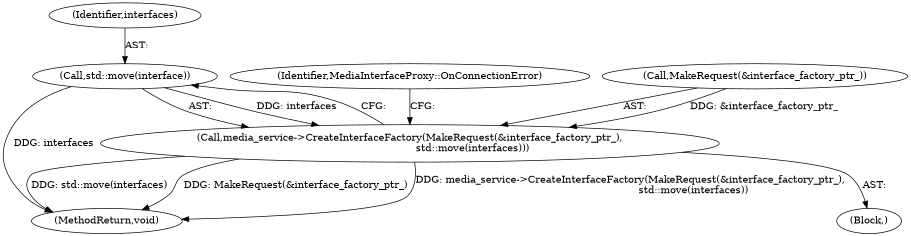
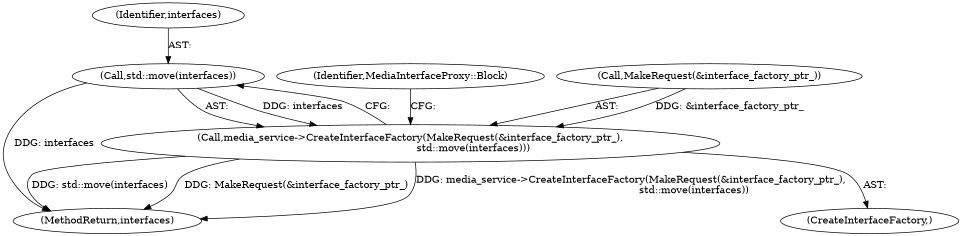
  digraph {
-   n1 [label="(Call,std::move(interface))"]
+   n1 [label="(Call,std::move(interfaces))"]
    n2 [label="(Call,media_service->CreateInterfaceFactory(MakeRequest(&interface_factory_ptr_),\n                                        std::move(interfaces)))"]
-   n3 [label="(MethodReturn,void)"]
-   n4 [label="(Block,)"]
+   n3 [label="(MethodReturn,interfaces)"]
+   n4 [label="(CreateInterfaceFactory,)"]
    n5 [label="(Identifier,interfaces)"]
-   n6 [label="(Identifier,MediaInterfaceProxy::OnConnectionError)"]
+   n6 [label="(Identifier,MediaInterfaceProxy::Block)"]
    n7 [label="(Call,MakeRequest(&interface_factory_ptr_))"]
    n1 -> n2 [label="AST: "]
    n1 -> n2 [label="DDG: interfaces"]
    n1 -> n3 [label="DDG: interfaces"]
    n2 -> n1 [label="CFG: "]
    n2 -> n3 [label="DDG: std::move(interfaces)"]
    n2 -> n3 [label="DDG: MakeRequest(&interface_factory_ptr_)"]
    n2 -> n3 [label="DDG: media_service->CreateInterfaceFactory(MakeRequest(&interface_factory_ptr_),\n                                        std::move(interfaces))"]
    n2 -> n4 [label="AST: "]
    n5 -> n1 [label="AST: "]
    n6 -> n2 [label="CFG: "]
    n7 -> n2 [label="AST: "]
    n7 -> n2 [label="DDG: &interface_factory_ptr_"]
  }
